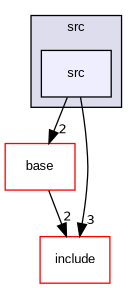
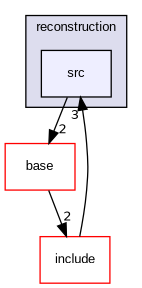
  digraph {
    compound=true
    fontname="Liberation Sans"
    node [fontname="Liberation Sans" fontsize=10 shape=box color=red]
    edge [fontname="Liberation Sans" headlabel=2 labeldistance=1.5 labelfontname=Helvetica labelfontsize=10]
    n1 [fillcolor="#eeeeff" label=src pencolor=black style=filled color=""]
    n2 [label=base]
    n3 [label=include]
    subgraph cluster_1 {
      bgcolor="#ddddee"
      fontsize=10
-     label=src
+     label=reconstruction
      pencolor=black
      n1
    }
    n1 -> n2
-   n1 -> n3 [headlabel=3]
+   n3 -> n1 [headlabel=3]
    n2 -> n3
  }
